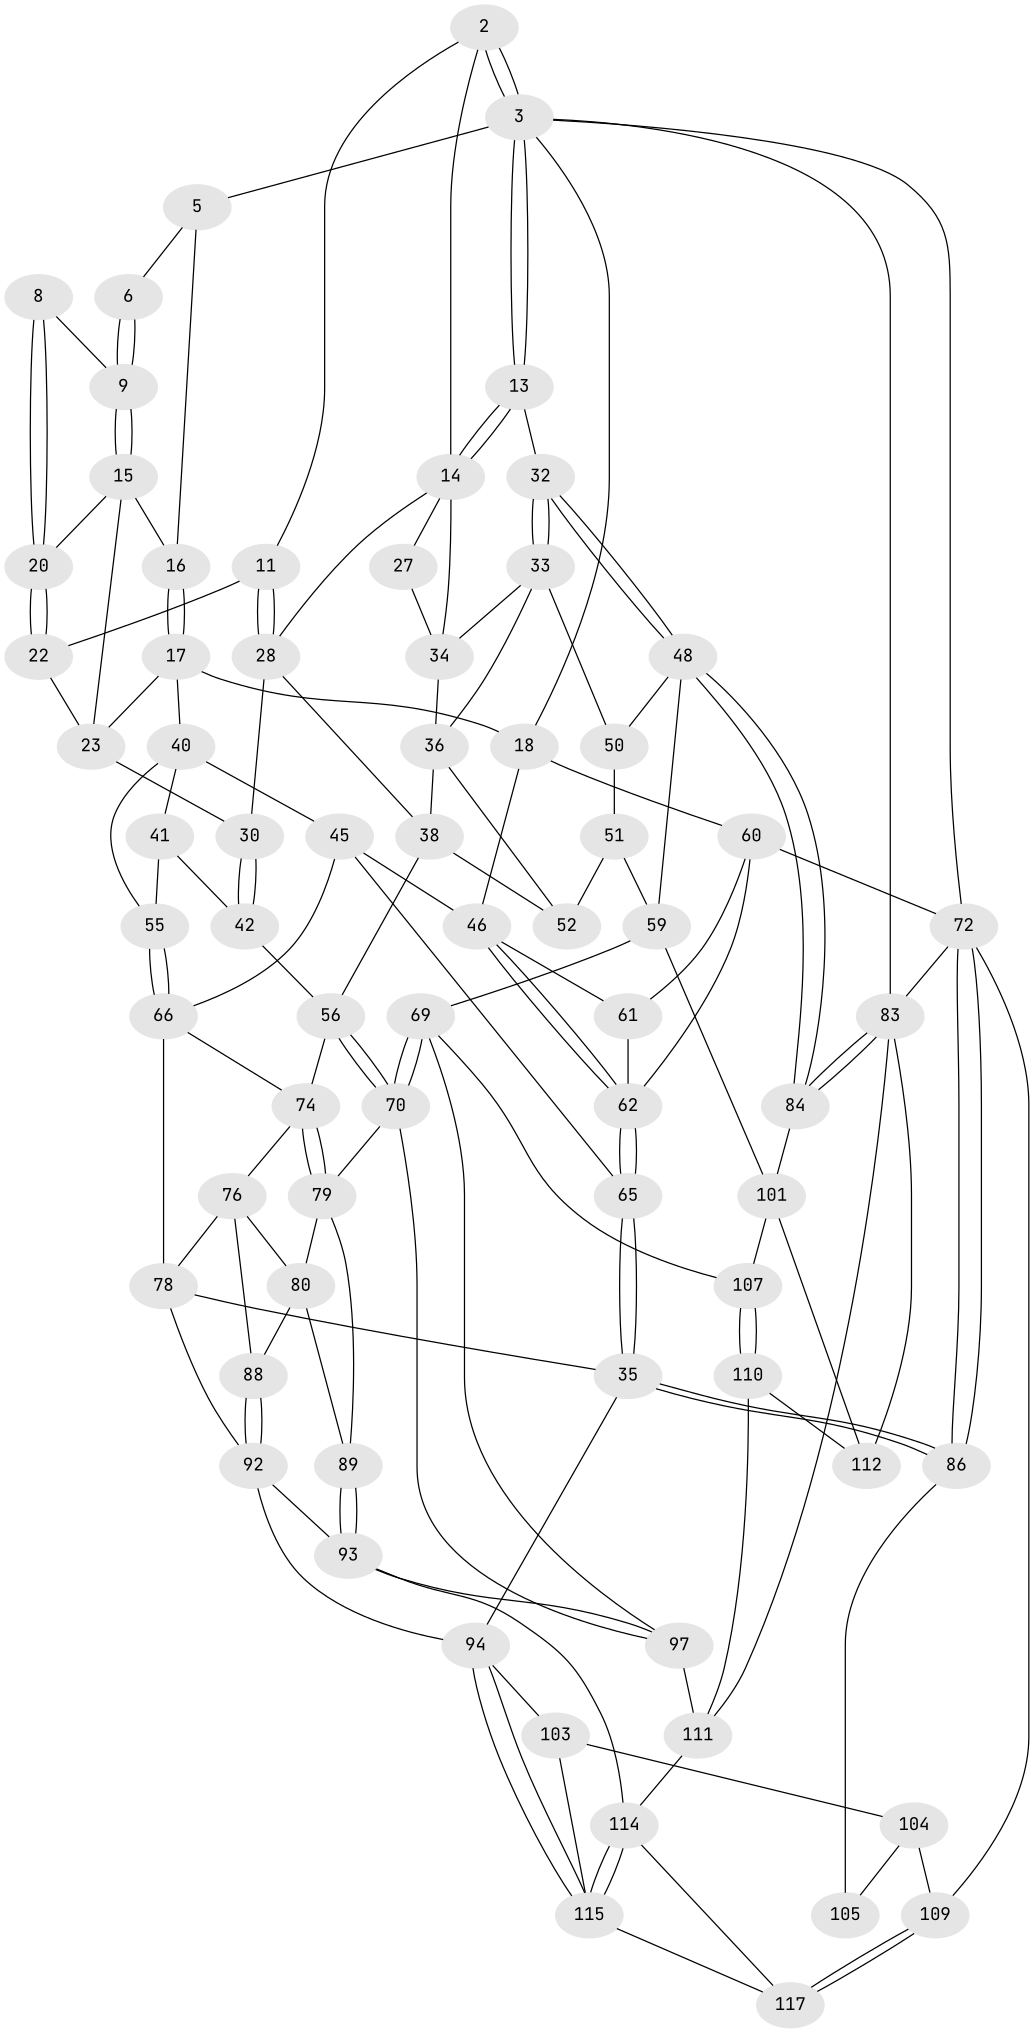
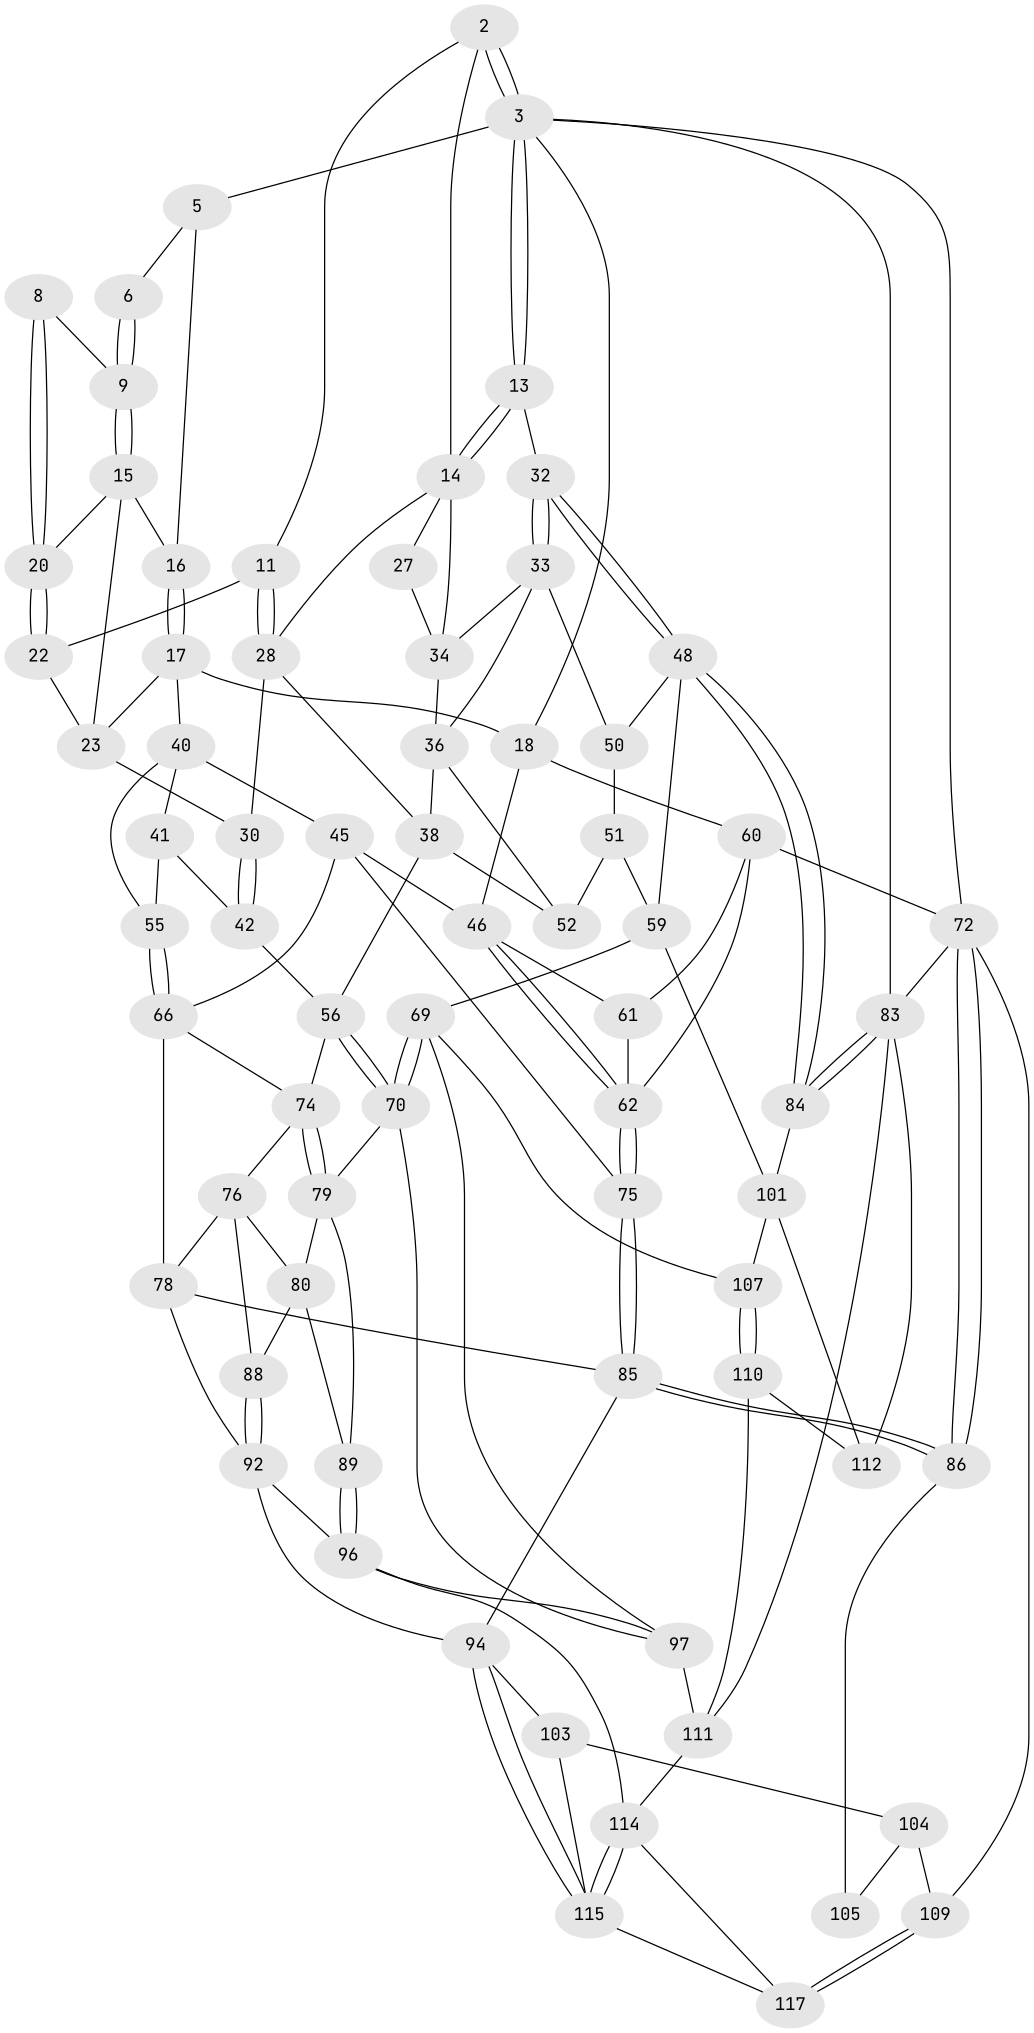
  graph {
    fontname="JetBrains Mono"
    node [color=gray90 fontname="JetBrains Mono" style=filled]
    edge [fontname="JetBrains Mono"]
    2 [super="+10"]
    11 [super="+12"]
    3 [super="+4"]
    14 [super="+26"]
    8
    9
    20
    22
    28 [super="+29"]
    5
    13
    18 [super="+19"]
    72 [super="+73"]
    83 [super="+120"]
    27
    34 [super="+35"]
    6
    16
    32
    46 [super="+47"]
    60 [super="+71"]
    86
    109
    84 [super="+100"]
    111 [super="+118"]
    112 [super="+113"]
    17 [super="+24"]
    15 [super="+21"]
    23 [super="+25"]
    30 [super="+31"]
    38 [super="+54"]
    33 [super="+39"]
    48 [super="+49"]
    36 [super="+37"]
    40 [super="+44"]
    41 [super="+43"]
    45 [super="+64"]
    55
    61
    62 [super="+63"]
    42
    52 [super="+53"]
    56 [super="+57"]
    50
    59 [super="+68"]
    51 [super="+58"]
    70 [super="+81"]
    74 [super="+75"]
-   65
+   65 [label=75]
    66 [super="+67"]
-   85 [super="+91" label=35]
+   85 [super="+91"]
    78 [super="+90"]
    69 [super="+102"]
    101 [super="+106"]
    97 [super="+98"]
    79 [super="+82"]
    76 [super="+77"]
    107
    94 [super="+95"]
    92 [super="+93"]
    110
    80 [super="+87"]
    89
    105
    117
    88
-   96 [super="+99" label=93]
+   96 [super="+99"]
    114 [super="+119"]
    103
    115 [super="+116"]
    104 [super="+108"]
    2 -- 11
    2 -- 3
    2 -- 3
    2 -- 14
    11 -- 22
    11 -- 28
    11 -- 28
    3 -- 5
    3 -- 13
    3 -- 13
    3 -- 18
    3 -- 72
    3 -- 83
    14 -- 28
    14 -- 27
    14 -- 34
    8 -- 9
    8 -- 20
    8 -- 20
    9 -- 15
    9 -- 15
    20 -- 22
    20 -- 22
    22 -- 23
    28 -- 30
    28 -- 38
    5 -- 6
    5 -- 16
    13 -- 14
    13 -- 14
    13 -- 32
    18 -- 46
    18 -- 60
    72 -- 83
    72 -- 86
    72 -- 86
    72 -- 109
    83 -- 84
    83 -- 84
    83 -- 111
    83 -- 112
    27 -- 34
    34 -- 36
    6 -- 9
    6 -- 9
    16 -- 17
    16 -- 17
    32 -- 33
    32 -- 33
    32 -- 48
    32 -- 48
    46 -- 61
    46 -- 62
    46 -- 62
    60 -- 72
    60 -- 61
    60 -- 62
    86 -- 105
    109 -- 117
    109 -- 117
    84 -- 101
    111 -- 114
    17 -- 18
    17 -- 23
    17 -- 40
    15 -- 20
    15 -- 16
    15 -- 23
    23 -- 30
    30 -- 42
    30 -- 42
    38 -- 52
    38 -- 56
    33 -- 34
    33 -- 36
    33 -- 50
    48 -- 84
    48 -- 84
    48 -- 50
    48 -- 59
    36 -- 38
    36 -- 52
    40 -- 41
    40 -- 45
    40 -- 55
    41 -- 55
    41 -- 42
    45 -- 46
    45 -- 65
    45 -- 66
    55 -- 66
    55 -- 66
    61 -- 62
    62 -- 65
    62 -- 65
    42 -- 56
    56 -- 70
    56 -- 70
    56 -- 74
    50 -- 51
    59 -- 69
    59 -- 101
    51 -- 52 [weight=2]
    51 -- 59
    70 -- 97
    70 -- 79
    74 -- 79
    74 -- 79
    74 -- 76
    65 -- 85
    65 -- 85
    66 -- 74
    66 -- 78
    85 -- 86
    85 -- 86
    85 -- 94
    78 -- 85
    78 -- 92
    69 -- 70
    69 -- 70
    69 -- 97
    69 -- 107
    101 -- 112
    101 -- 107
    97 -- 111
    79 -- 80
    79 -- 89
    76 -- 78
    76 -- 80
    76 -- 88
    107 -- 110
    107 -- 110
    94 -- 103
    94 -- 115
    94 -- 115
    92 -- 94
    92 -- 96
    110 -- 111
    110 -- 112
    80 -- 89
    80 -- 88
    89 -- 96
    89 -- 96
    88 -- 92
    88 -- 92
    96 -- 97
    96 -- 114
    114 -- 117
    114 -- 115
    114 -- 115
    103 -- 115
    103 -- 104
    115 -- 117
    104 -- 109
    104 -- 105 [weight=2]
  }
